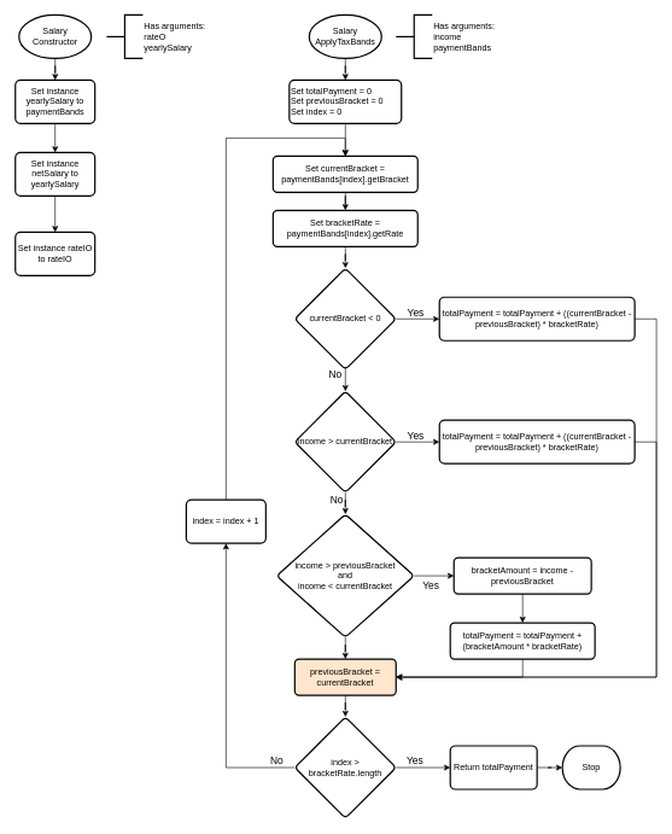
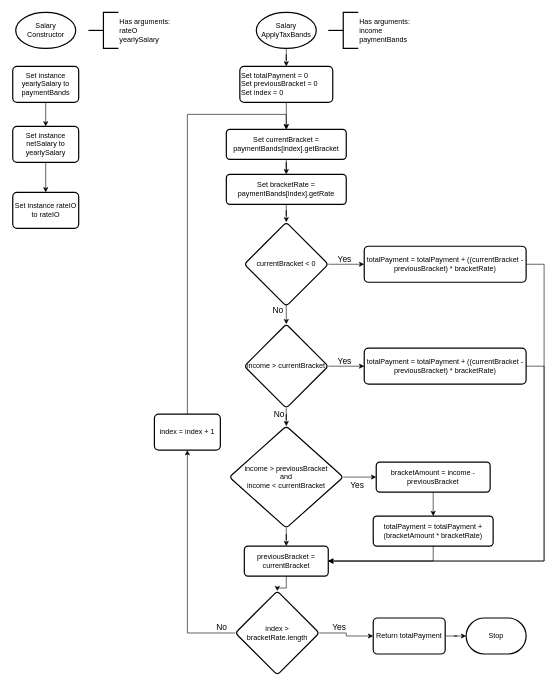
  <mxCell id="0" />
  <mxCell id="1" parent="0" />
  <mxCell id="2" value="" style="edgeStyle=orthogonalEdgeStyle;rounded=0;orthogonalLoop=1;jettySize=auto;html=1;" parent="1" edge="1"><mxGeometry relative="1" as="geometry"><mxPoint x="75.77" y="320" as="targetPoint" /></mxGeometry></mxCell>
  <mxCell id="3" value="" style="edgeStyle=orthogonalEdgeStyle;rounded=0;orthogonalLoop=1;jettySize=auto;html=1;" parent="1" edge="1"><mxGeometry relative="1" as="geometry"><mxPoint x="477" y="220" as="targetPoint" /></mxGeometry></mxCell>
- <mxCell id="4" value="" style="edgeStyle=orthogonalEdgeStyle;rounded=0;orthogonalLoop=1;jettySize=auto;html=1;" parent="1" source="5" target="11" edge="1"><mxGeometry relative="1" as="geometry" /></mxCell>
  <mxCell id="5" value="Salary&lt;br&gt;Constructor" style="strokeWidth=2;html=1;shape=mxgraph.flowchart.start_1;whiteSpace=wrap;" parent="1" vertex="1"><mxGeometry x="25.75" y="20" width="100" height="60" as="geometry" /></mxCell>
  <mxCell id="6" value="Has arguments:&lt;br&gt; rateO&lt;br&gt;yearlySalary" style="strokeWidth=2;html=1;shape=mxgraph.flowchart.annotation_2;align=left;labelPosition=right;pointerEvents=1;" parent="1" vertex="1"><mxGeometry x="147" y="20" width="50" height="60" as="geometry" /></mxCell>
  <mxCell id="7" value="" style="edgeStyle=orthogonalEdgeStyle;rounded=0;orthogonalLoop=1;jettySize=auto;html=1;" parent="1" source="8" target="16" edge="1"><mxGeometry relative="1" as="geometry" /></mxCell>
  <mxCell id="8" value="Salary&lt;br&gt;ApplyTaxBands" style="strokeWidth=2;html=1;shape=mxgraph.flowchart.start_1;whiteSpace=wrap;" parent="1" vertex="1"><mxGeometry x="427" y="20" width="100" height="60" as="geometry" /></mxCell>
  <mxCell id="9" value="Has arguments:&lt;br&gt; income&lt;br&gt;paymentBands" style="strokeWidth=2;html=1;shape=mxgraph.flowchart.annotation_2;align=left;labelPosition=right;pointerEvents=1;" parent="1" vertex="1"><mxGeometry x="547" y="20" width="50" height="60" as="geometry" /></mxCell>
  <mxCell id="10" value="" style="edgeStyle=orthogonalEdgeStyle;rounded=0;orthogonalLoop=1;jettySize=auto;html=1;" parent="1" source="11" target="13" edge="1"><mxGeometry relative="1" as="geometry" /></mxCell>
  <mxCell id="11" value="Set instance yearlySalary to paymentBands" style="whiteSpace=wrap;html=1;strokeWidth=2;rounded=1;arcSize=12;" parent="1" vertex="1"><mxGeometry x="20.75" y="110" width="110" height="60" as="geometry" /></mxCell>
  <mxCell id="12" value="" style="edgeStyle=orthogonalEdgeStyle;rounded=0;orthogonalLoop=1;jettySize=auto;html=1;" parent="1" source="13" target="14" edge="1"><mxGeometry relative="1" as="geometry" /></mxCell>
  <mxCell id="13" value="Set instance netSalary to yearlySalary" style="whiteSpace=wrap;html=1;strokeWidth=2;rounded=1;arcSize=12;" parent="1" vertex="1"><mxGeometry x="20.75" y="210" width="110" height="60" as="geometry" /></mxCell>
  <mxCell id="14" value="Set instance rateIO to rateIO" style="whiteSpace=wrap;html=1;strokeWidth=2;rounded=1;arcSize=12;" parent="1" vertex="1"><mxGeometry x="20.75" y="320" width="110" height="60" as="geometry" /></mxCell>
  <mxCell id="15" style="edgeStyle=orthogonalEdgeStyle;rounded=0;orthogonalLoop=1;jettySize=auto;html=1;" parent="1" source="16" target="18" edge="1"><mxGeometry relative="1" as="geometry" /></mxCell>
  <mxCell id="16" value="&lt;div align=&quot;left&quot;&gt;Set totalPayment = 0&lt;br&gt;Set previousBracket = 0&lt;br&gt;Set index = 0&lt;/div&gt;" style="whiteSpace=wrap;html=1;strokeWidth=2;rounded=1;arcSize=12;align=left;" parent="1" vertex="1"><mxGeometry x="399.5" y="110" width="155" height="60" as="geometry" /></mxCell>
  <mxCell id="17" value="" style="edgeStyle=orthogonalEdgeStyle;rounded=0;orthogonalLoop=1;jettySize=auto;html=1;" parent="1" source="18" target="20" edge="1"><mxGeometry relative="1" as="geometry" /></mxCell>
  <mxCell id="18" value="Set currentBracket = paymentBands[index].getBracket" style="whiteSpace=wrap;html=1;strokeWidth=2;rounded=1;arcSize=12;" parent="1" vertex="1"><mxGeometry x="377" y="215" width="200" height="50" as="geometry" /></mxCell>
  <mxCell id="19" value="" style="edgeStyle=orthogonalEdgeStyle;rounded=0;orthogonalLoop=1;jettySize=auto;html=1;" parent="1" source="20" target="25" edge="1"><mxGeometry relative="1" as="geometry" /></mxCell>
  <mxCell id="20" value="Set bracketRate = paymentBands[index].getRate" style="whiteSpace=wrap;html=1;strokeWidth=2;rounded=1;arcSize=12;" parent="1" vertex="1"><mxGeometry x="377" y="290" width="200" height="50" as="geometry" /></mxCell>
  <mxCell id="21" style="edgeStyle=orthogonalEdgeStyle;rounded=0;orthogonalLoop=1;jettySize=auto;html=1;entryX=0;entryY=0.5;entryDx=0;entryDy=0;" parent="1" source="25" target="28" edge="1"><mxGeometry relative="1" as="geometry" /></mxCell>
  <mxCell id="22" value="&lt;font style=&quot;font-size: 14px;&quot;&gt;Yes&lt;/font&gt;" style="edgeLabel;html=1;align=center;verticalAlign=middle;resizable=0;points=[];labelBackgroundColor=none;fontSize=14;" parent="21" vertex="1" connectable="0"><mxGeometry x="-0.129" y="2" relative="1" as="geometry"><mxPoint y="-7" as="offset" /></mxGeometry></mxCell>
  <mxCell id="23" style="edgeStyle=orthogonalEdgeStyle;rounded=0;orthogonalLoop=1;jettySize=auto;html=1;entryX=0.5;entryY=0;entryDx=0;entryDy=0;exitX=0.5;exitY=0.983;exitDx=0;exitDy=0;exitPerimeter=0;" parent="1" source="25" target="33" edge="1"><mxGeometry relative="1" as="geometry" /></mxCell>
  <mxCell id="24" value="No" style="edgeLabel;html=1;align=center;verticalAlign=middle;resizable=0;points=[];fontSize=14;labelBackgroundColor=none;" parent="23" vertex="1" connectable="0"><mxGeometry x="-0.121" y="-1" relative="1" as="geometry"><mxPoint x="-14" y="-5" as="offset" /></mxGeometry></mxCell>
  <mxCell id="25" value="currentBracket &amp;lt; 0" style="rhombus;whiteSpace=wrap;html=1;strokeWidth=2;rounded=1;arcSize=12;" parent="1" vertex="1"><mxGeometry x="407" y="370" width="140" height="140" as="geometry" /></mxCell>
  <mxCell id="26" value="" style="edgeStyle=orthogonalEdgeStyle;rounded=0;orthogonalLoop=1;jettySize=auto;html=1;exitX=0.5;exitY=1;exitDx=0;exitDy=0;" parent="1" source="51" target="49" edge="1"><mxGeometry relative="1" as="geometry"><mxPoint x="477" y="1260" as="sourcePoint" /></mxGeometry></mxCell>
  <mxCell id="27" style="edgeStyle=orthogonalEdgeStyle;rounded=0;orthogonalLoop=1;jettySize=auto;html=1;entryX=1;entryY=0.5;entryDx=0;entryDy=0;exitX=1;exitY=0.5;exitDx=0;exitDy=0;" parent="1" source="28" target="51" edge="1"><mxGeometry relative="1" as="geometry"><mxPoint x="477" y="1200" as="targetPoint" /><Array as="points"><mxPoint x="907" y="440" /><mxPoint x="907" y="935" /></Array></mxGeometry></mxCell>
  <mxCell id="28" value="totalPayment = totalPayment + ((currentBracket - previousBracket) * bracketRate)" style="whiteSpace=wrap;html=1;strokeWidth=2;rounded=1;arcSize=12;" parent="1" vertex="1"><mxGeometry x="607" y="410" width="270" height="60" as="geometry" /></mxCell>
  <mxCell id="29" style="edgeStyle=orthogonalEdgeStyle;rounded=0;orthogonalLoop=1;jettySize=auto;html=1;entryX=0;entryY=0.5;entryDx=0;entryDy=0;" parent="1" source="33" target="34" edge="1"><mxGeometry relative="1" as="geometry" /></mxCell>
  <mxCell id="30" value="Yes" style="edgeLabel;html=1;align=center;verticalAlign=middle;resizable=0;points=[];labelBackgroundColor=none;fontSize=14;" parent="29" vertex="1" connectable="0"><mxGeometry x="-0.029" y="-5" relative="1" as="geometry"><mxPoint x="-3" y="-14" as="offset" /></mxGeometry></mxCell>
  <mxCell id="31" style="edgeStyle=orthogonalEdgeStyle;rounded=0;orthogonalLoop=1;jettySize=auto;html=1;entryX=0.5;entryY=0;entryDx=0;entryDy=0;" parent="1" source="33" target="38" edge="1"><mxGeometry relative="1" as="geometry" /></mxCell>
  <mxCell id="32" value="No" style="edgeLabel;html=1;align=center;verticalAlign=middle;resizable=0;points=[];fontSize=14;labelBackgroundColor=none;" parent="31" vertex="1" connectable="0"><mxGeometry x="-0.243" y="1" relative="1" as="geometry"><mxPoint x="-14" y="-9" as="offset" /></mxGeometry></mxCell>
  <mxCell id="33" value="income &amp;gt; currentBracket" style="rhombus;whiteSpace=wrap;html=1;strokeWidth=2;rounded=1;arcSize=12;" parent="1" vertex="1"><mxGeometry x="407" y="540" width="140" height="140" as="geometry" /></mxCell>
  <mxCell id="34" value="totalPayment = totalPayment + ((currentBracket - previousBracket) * bracketRate)" style="whiteSpace=wrap;html=1;strokeWidth=2;rounded=1;arcSize=12;" parent="1" vertex="1"><mxGeometry x="607" y="580" width="270" height="60" as="geometry" /></mxCell>
  <mxCell id="35" style="edgeStyle=orthogonalEdgeStyle;rounded=0;orthogonalLoop=1;jettySize=auto;html=1;" parent="1" source="38" target="40" edge="1"><mxGeometry relative="1" as="geometry" /></mxCell>
  <mxCell id="36" value="Yes" style="edgeLabel;html=1;align=center;verticalAlign=middle;resizable=0;points=[];fontSize=14;labelBackgroundColor=none;" parent="35" vertex="1" connectable="0"><mxGeometry x="-0.303" y="-1" relative="1" as="geometry"><mxPoint x="3" y="11" as="offset" /></mxGeometry></mxCell>
  <mxCell id="37" style="edgeStyle=orthogonalEdgeStyle;rounded=0;orthogonalLoop=1;jettySize=auto;html=1;entryX=0.5;entryY=0;entryDx=0;entryDy=0;" parent="1" source="38" target="51" edge="1"><mxGeometry relative="1" as="geometry"><mxPoint x="477" y="1200" as="targetPoint" /></mxGeometry></mxCell>
  <mxCell id="38" value="income &amp;gt; previousBracket &lt;br&gt;and &lt;br&gt;income &amp;lt; currentBracket" style="rhombus;whiteSpace=wrap;html=1;strokeWidth=2;rounded=1;arcSize=12;" parent="1" vertex="1"><mxGeometry x="382" y="710" width="190" height="170" as="geometry" /></mxCell>
  <mxCell id="39" value="" style="edgeStyle=orthogonalEdgeStyle;rounded=0;orthogonalLoop=1;jettySize=auto;html=1;" parent="1" source="40" target="42" edge="1"><mxGeometry relative="1" as="geometry" /></mxCell>
  <mxCell id="40" value="bracketAmount = income - previousBracket" style="whiteSpace=wrap;html=1;strokeWidth=2;rounded=1;arcSize=12;" parent="1" vertex="1"><mxGeometry x="627" y="770" width="190" height="50" as="geometry" /></mxCell>
  <mxCell id="41" style="edgeStyle=orthogonalEdgeStyle;rounded=0;orthogonalLoop=1;jettySize=auto;html=1;exitX=0.5;exitY=1;exitDx=0;exitDy=0;entryX=1;entryY=0.5;entryDx=0;entryDy=0;" parent="1" source="42" target="51" edge="1"><mxGeometry relative="1" as="geometry"><mxPoint x="547" y="1230" as="targetPoint" /><Array as="points"><mxPoint x="722" y="935" /></Array></mxGeometry></mxCell>
  <mxCell id="42" value="totalPayment = totalPayment + (bracketAmount * bracketRate)" style="whiteSpace=wrap;html=1;strokeWidth=2;rounded=1;arcSize=12;" parent="1" vertex="1"><mxGeometry x="622" y="860" width="200" height="50" as="geometry" /></mxCell>
  <mxCell id="43" style="edgeStyle=orthogonalEdgeStyle;rounded=0;orthogonalLoop=1;jettySize=auto;html=1;entryX=0.5;entryY=0;entryDx=0;entryDy=0;exitX=0.5;exitY=0;exitDx=0;exitDy=0;" parent="1" source="44" target="18" edge="1"><mxGeometry relative="1" as="geometry"><Array as="points"><mxPoint x="312" y="190" /><mxPoint x="477" y="190" /></Array></mxGeometry></mxCell>
  <mxCell id="44" value="index = index + 1" style="whiteSpace=wrap;html=1;strokeWidth=2;rounded=1;arcSize=12;" parent="1" vertex="1"><mxGeometry x="257" y="690" width="110" height="60" as="geometry" /></mxCell>
  <mxCell id="45" style="edgeStyle=orthogonalEdgeStyle;rounded=0;orthogonalLoop=1;jettySize=auto;html=1;" parent="1" source="49" target="44" edge="1"><mxGeometry relative="1" as="geometry" /></mxCell>
  <mxCell id="46" value="No" style="edgeLabel;html=1;align=center;verticalAlign=middle;resizable=0;points=[];fontSize=14;labelBackgroundColor=none;" parent="45" vertex="1" connectable="0"><mxGeometry x="-0.842" y="1" relative="1" as="geometry"><mxPoint x="6" y="-11" as="offset" /></mxGeometry></mxCell>
  <mxCell id="47" value="" style="edgeStyle=orthogonalEdgeStyle;rounded=0;orthogonalLoop=1;jettySize=auto;html=1;" parent="1" source="49" target="53" edge="1"><mxGeometry relative="1" as="geometry" /></mxCell>
  <mxCell id="48" value="Yes" style="edgeLabel;html=1;align=center;verticalAlign=middle;resizable=0;points=[];fontSize=14;labelBackgroundColor=none;" parent="47" vertex="1" connectable="0"><mxGeometry x="-0.312" y="-1" relative="1" as="geometry"><mxPoint x="-1" y="-11" as="offset" /></mxGeometry></mxCell>
- <mxCell id="49" value="index &amp;gt; bracketRate.length" style="rhombus;whiteSpace=wrap;html=1;strokeWidth=2;rounded=1;arcSize=12;" parent="1" vertex="1"><mxGeometry x="407" y="990" width="140" height="140" as="geometry" /></mxCell>
+ <mxCell id="49" value="index &amp;gt; bracketRate.length" style="rhombus;whiteSpace=wrap;html=1;strokeWidth=2;rounded=1;arcSize=12;" parent="1" vertex="1"><mxGeometry x="392" y="985" width="140" height="140" as="geometry" /></mxCell>
  <mxCell id="50" value="" style="edgeStyle=orthogonalEdgeStyle;rounded=0;orthogonalLoop=1;jettySize=auto;html=1;exitX=1;exitY=0.5;exitDx=0;exitDy=0;entryX=1;entryY=0.5;entryDx=0;entryDy=0;" parent="1" source="34" target="51" edge="1"><mxGeometry relative="1" as="geometry"><mxPoint x="927" y="720" as="sourcePoint" /><mxPoint x="477" y="1270" as="targetPoint" /><Array as="points"><mxPoint x="907" y="610" /><mxPoint x="907" y="935" /></Array></mxGeometry></mxCell>
- <mxCell id="51" value="previousBracket = currentBracket" style="whiteSpace=wrap;html=1;strokeWidth=2;rounded=1;arcSize=12;fillColor=#ffe6cc;" parent="1" vertex="1"><mxGeometry x="407" y="910" width="140" height="50" as="geometry" /></mxCell>
+ <mxCell id="51" value="previousBracket = currentBracket" style="whiteSpace=wrap;html=1;strokeWidth=2;rounded=1;arcSize=12;" parent="1" vertex="1"><mxGeometry x="407" y="910" width="140" height="50" as="geometry" /></mxCell>
  <mxCell id="52" value="" style="edgeStyle=orthogonalEdgeStyle;rounded=0;orthogonalLoop=1;jettySize=auto;html=1;" parent="1" source="53" target="54" edge="1"><mxGeometry relative="1" as="geometry" /></mxCell>
  <mxCell id="53" value="Return totalPayment" style="whiteSpace=wrap;html=1;strokeWidth=2;rounded=1;arcSize=12;" parent="1" vertex="1"><mxGeometry x="622" y="1030" width="120" height="60" as="geometry" /></mxCell>
- <mxCell id="54" value="Stop" style="strokeWidth=2;html=1;shape=mxgraph.flowchart.terminator;whiteSpace=wrap;" parent="1" vertex="1"><mxGeometry x="777" y="1030" width="80" height="60" as="geometry" /></mxCell>
+ <mxCell id="54" value="Stop" style="strokeWidth=2;html=1;shape=mxgraph.flowchart.terminator;whiteSpace=wrap;" parent="1" vertex="1"><mxGeometry x="777" y="1030" width="100" height="60" as="geometry" /></mxCell>
  <mxCell id="55" style="edgeStyle=orthogonalEdgeStyle;rounded=0;orthogonalLoop=1;jettySize=auto;html=1;exitX=0.5;exitY=1;exitDx=0;exitDy=0;" edge="1" parent="1" source="51" target="51"><mxGeometry relative="1" as="geometry" /></mxCell>
  <mxCell id="56" style="edgeStyle=orthogonalEdgeStyle;rounded=0;orthogonalLoop=1;jettySize=auto;html=1;exitX=0.5;exitY=1;exitDx=0;exitDy=0;" edge="1" parent="1" source="51" target="51"><mxGeometry relative="1" as="geometry" /></mxCell>
